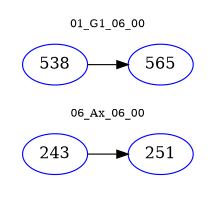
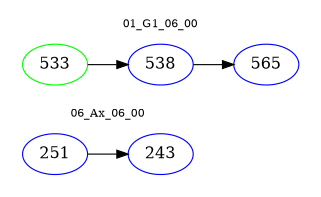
  digraph {
    rankdir=LR
    node [color=blue]
    edge [color=black]
    n1 [label=251]
    n2 [label=243]
+   n3 [color=green label=533]
    n4 [label=538]
    n5 [label=565]
    subgraph cluster_1 {
      color=white
      fontsize=10
      label="06_Ax_06_00"
      n1
      n2
    }
    subgraph cluster_2 {
      color=white
      fontsize=10
      label="01_G1_06_00"
+     n3
      n4
      n5
    }
-   n2 -> n1
+   n1 -> n2
+   n3 -> n4
    n4 -> n5
  }
